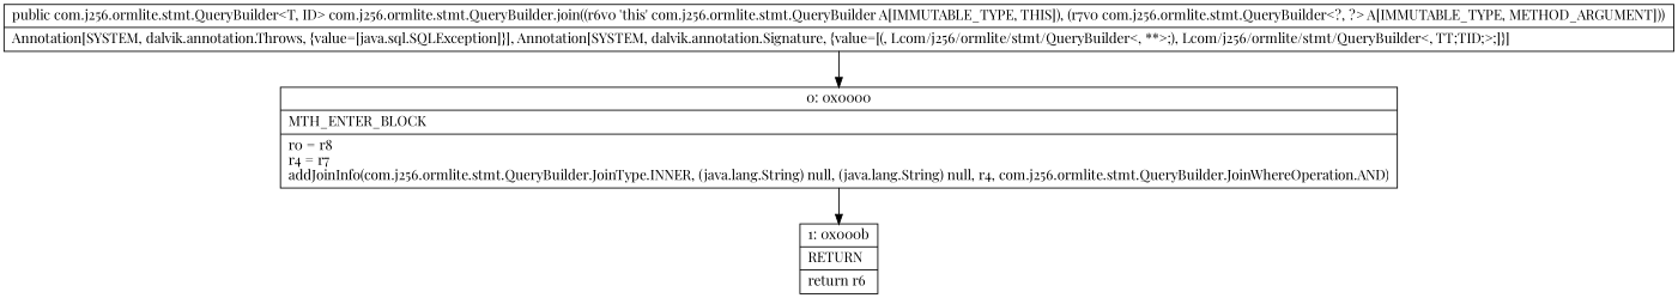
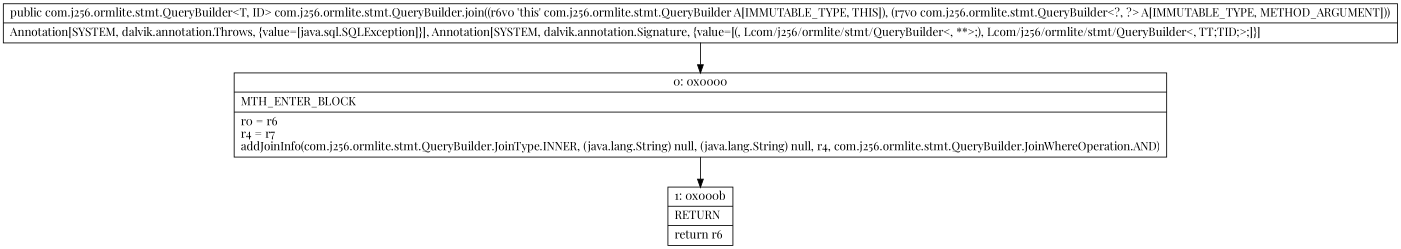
  digraph {
    fontname="Playfair Display"
    node [shape=record fontname="Playfair Display"]
    edge [fontname="Playfair Display"]
-   n1 [label="{0\:\ 0x0000|MTH_ENTER_BLOCK\l|r0 = r8\lr4 = r7\laddJoinInfo(com.j256.ormlite.stmt.QueryBuilder.JoinType.INNER, (java.lang.String) null, (java.lang.String) null, r4, com.j256.ormlite.stmt.QueryBuilder.JoinWhereOperation.AND)\l}"]
+   n1 [label="{0\:\ 0x0000|MTH_ENTER_BLOCK\l|r0 = r6\lr4 = r7\laddJoinInfo(com.j256.ormlite.stmt.QueryBuilder.JoinType.INNER, (java.lang.String) null, (java.lang.String) null, r4, com.j256.ormlite.stmt.QueryBuilder.JoinWhereOperation.AND)\l}"]
    n2 [label="{1\:\ 0x000b|RETURN\l|return r6\l}"]
    n3 [label="{public com.j256.ormlite.stmt.QueryBuilder\<T, ID\> com.j256.ormlite.stmt.QueryBuilder.join((r6v0 'this' com.j256.ormlite.stmt.QueryBuilder A[IMMUTABLE_TYPE, THIS]), (r7v0 com.j256.ormlite.stmt.QueryBuilder\<?, ?\> A[IMMUTABLE_TYPE, METHOD_ARGUMENT]))  | Annotation[SYSTEM, dalvik.annotation.Throws, \{value=[java.sql.SQLException]\}], Annotation[SYSTEM, dalvik.annotation.Signature, \{value=[(, Lcom\/j256\/ormlite\/stmt\/QueryBuilder\<, **\>;), Lcom\/j256\/ormlite\/stmt\/QueryBuilder\<, TT;TID;\>;]\}]\l}"]
    n1 -> n2
    n3 -> n1
  }
